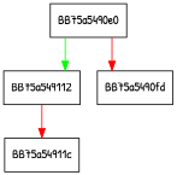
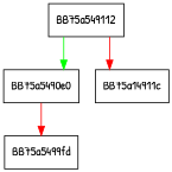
  digraph {
    fontname="Patrick Hand"
    splines=ortho
    node [fontname="Patrick Hand" shape=box]
    edge [color=red fontname="Patrick Hand"]
    BB75a5490e0
    BB75a549112
-   BB75a5490fd
-   BB75a54911c
-   BB75a5490e0 -> BB75a549112 [color=green]
+   BB75a5490fd [label=BB75a5499fd]
+   BB75a54911c [label=BB75a14911c]
+   BB75a549112 -> BB75a5490e0 [color=green]
    BB75a5490e0 -> BB75a5490fd
    BB75a549112 -> BB75a54911c
  }
